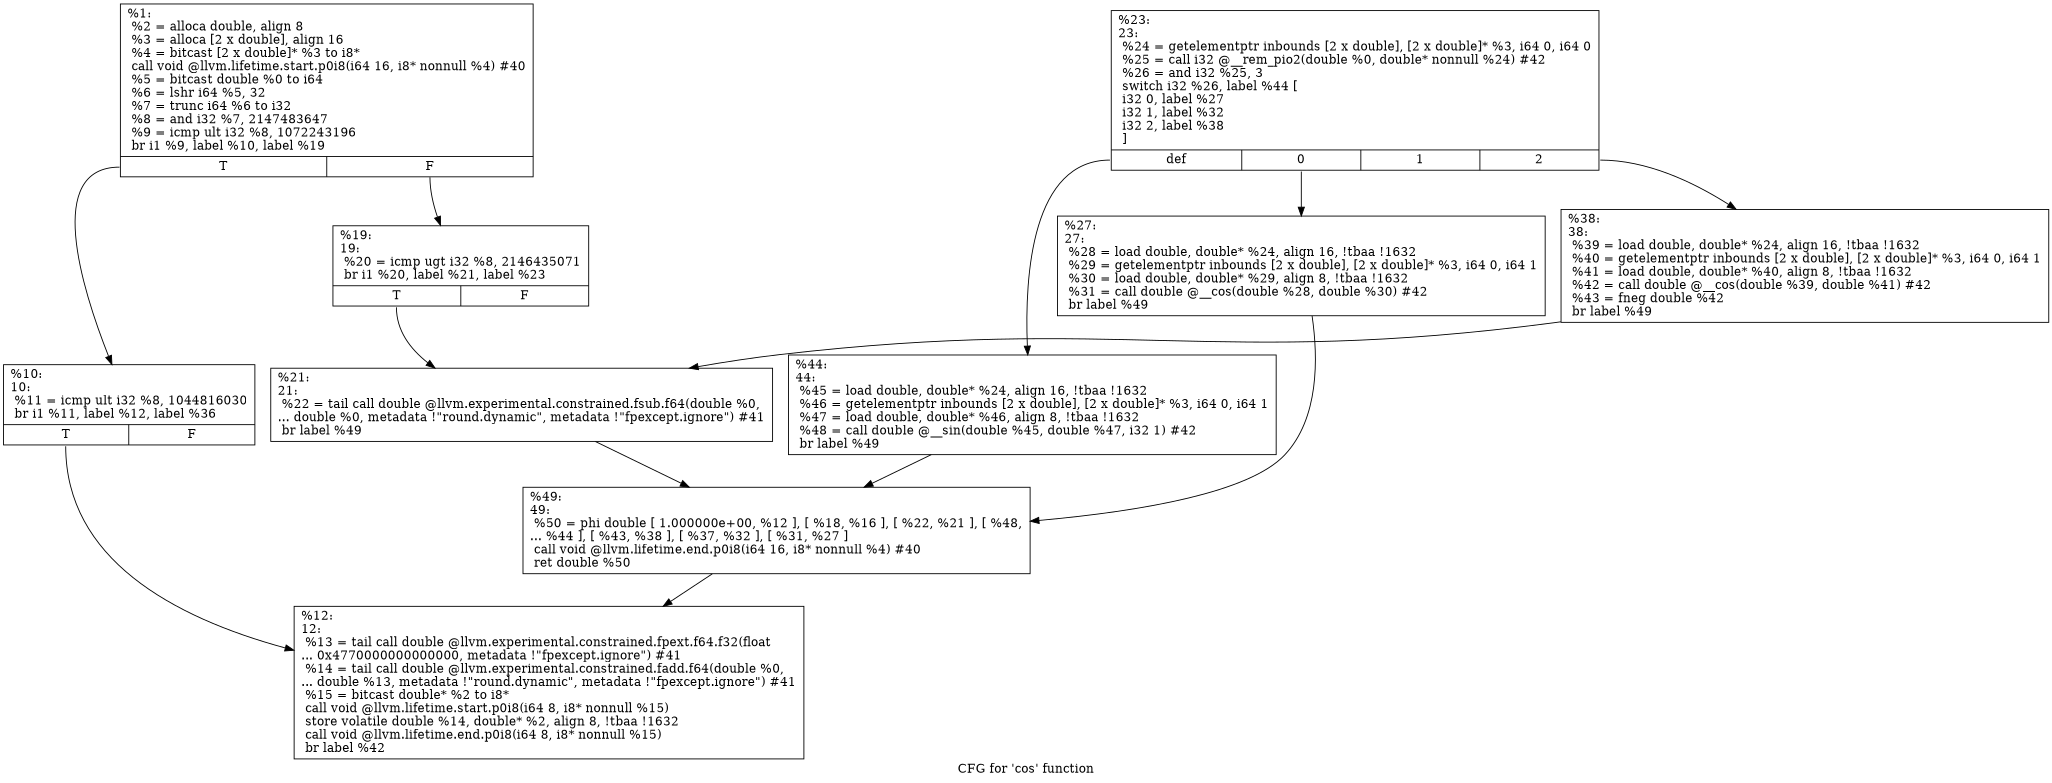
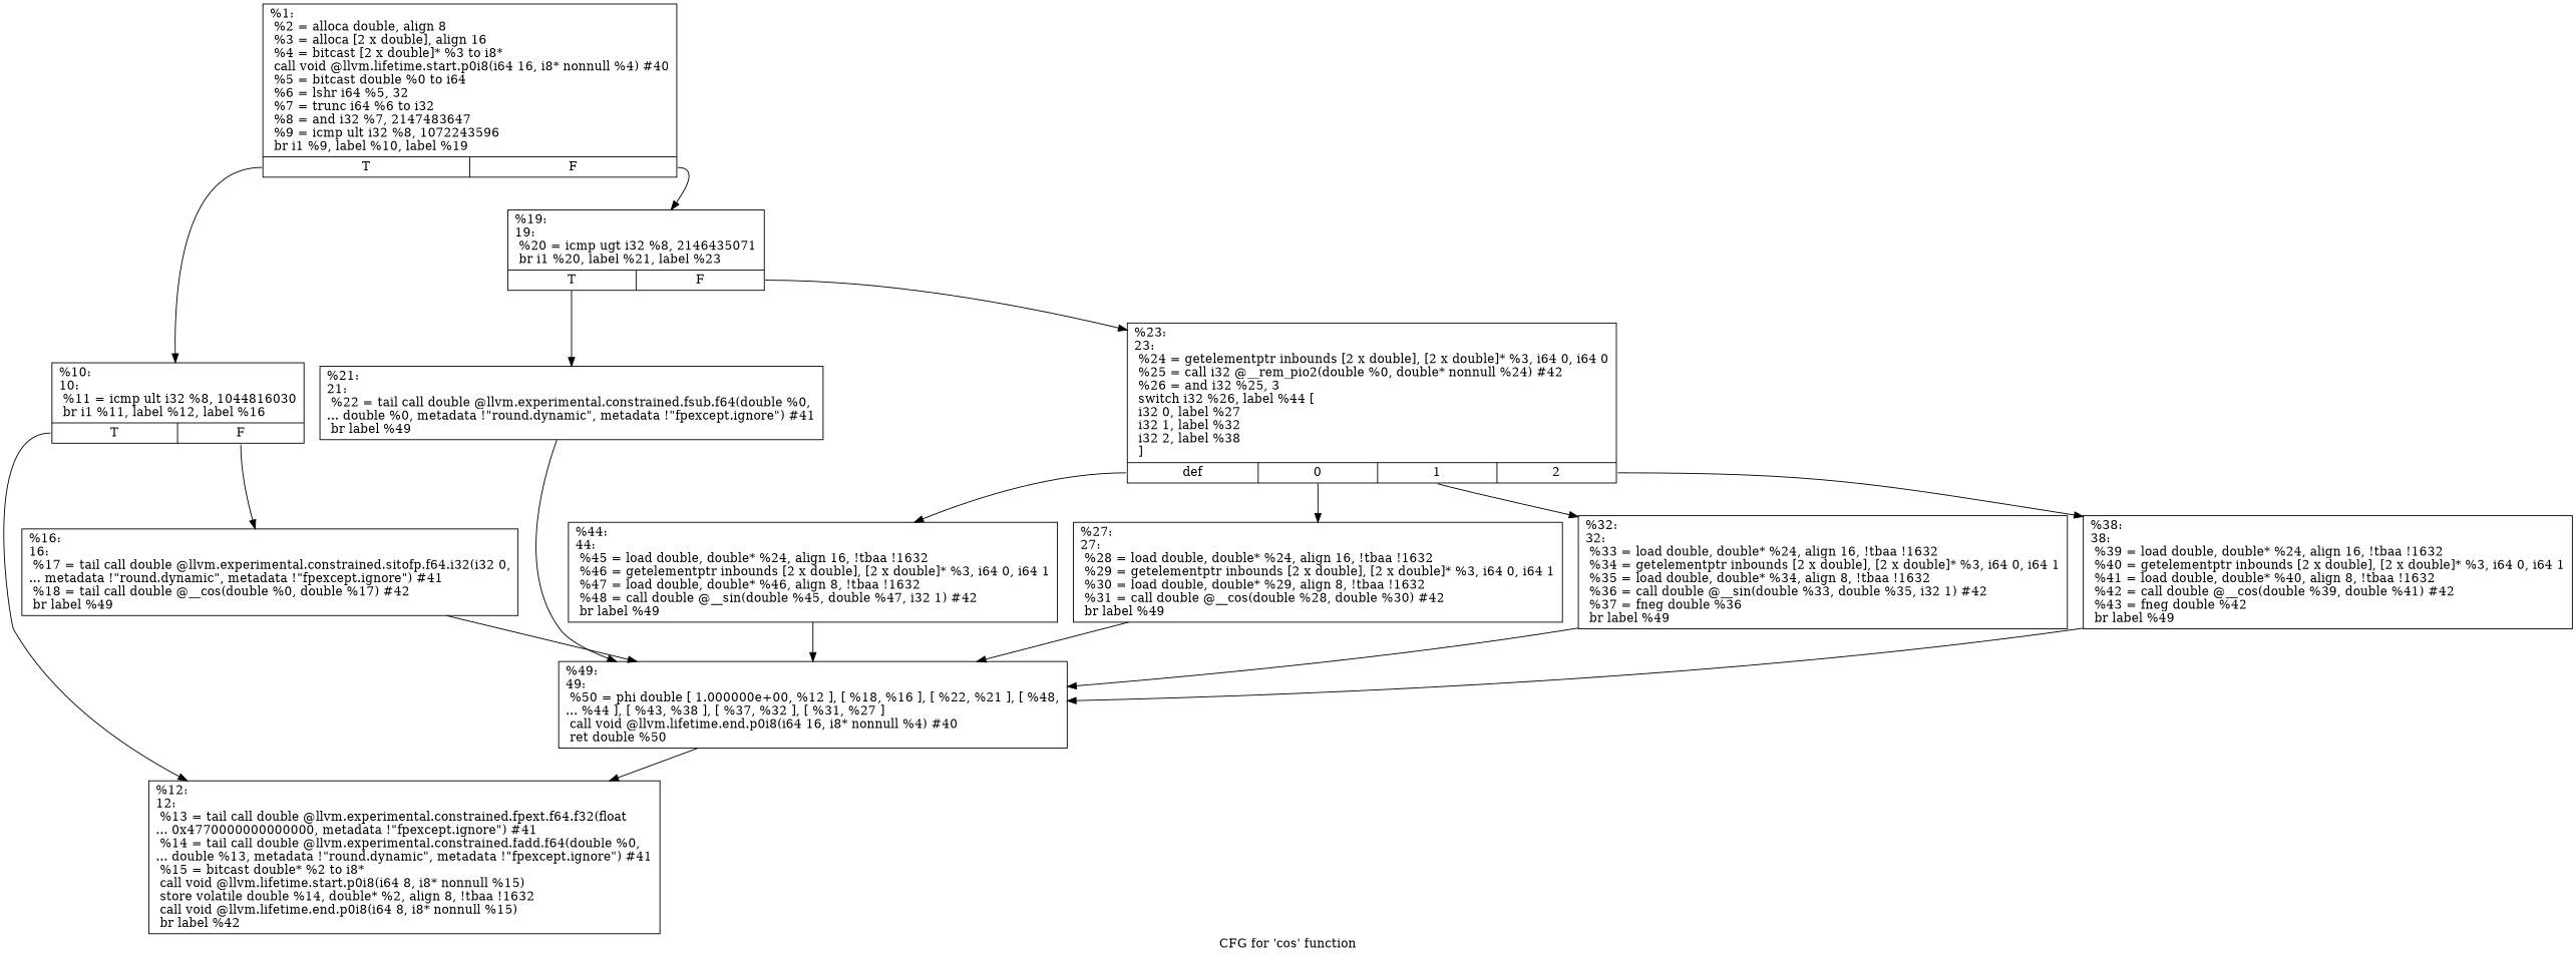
  digraph {
    label="CFG for 'cos' function"
    node [shape=record]
-   n1 [label="{%1:\l  %2 = alloca double, align 8\l  %3 = alloca [2 x double], align 16\l  %4 = bitcast [2 x double]* %3 to i8*\l  call void @llvm.lifetime.start.p0i8(i64 16, i8* nonnull %4) #40\l  %5 = bitcast double %0 to i64\l  %6 = lshr i64 %5, 32\l  %7 = trunc i64 %6 to i32\l  %8 = and i32 %7, 2147483647\l  %9 = icmp ult i32 %8, 1072243196\l  br i1 %9, label %10, label %19\l|{<s0>T|<s1>F}}"]
-   n2 [label="{%10:\l10:                                               \l  %11 = icmp ult i32 %8, 1044816030\l  br i1 %11, label %12, label %36\l|{<s0>T|<s1>F}}"]
+   n1 [label="{%1:\l  %2 = alloca double, align 8\l  %3 = alloca [2 x double], align 16\l  %4 = bitcast [2 x double]* %3 to i8*\l  call void @llvm.lifetime.start.p0i8(i64 16, i8* nonnull %4) #40\l  %5 = bitcast double %0 to i64\l  %6 = lshr i64 %5, 32\l  %7 = trunc i64 %6 to i32\l  %8 = and i32 %7, 2147483647\l  %9 = icmp ult i32 %8, 1072243596\l  br i1 %9, label %10, label %19\l|{<s0>T|<s1>F}}"]
+   n2 [label="{%10:\l10:                                               \l  %11 = icmp ult i32 %8, 1044816030\l  br i1 %11, label %12, label %16\l|{<s0>T|<s1>F}}"]
    n3 [label="{%19:\l19:                                               \l  %20 = icmp ugt i32 %8, 2146435071\l  br i1 %20, label %21, label %23\l|{<s0>T|<s1>F}}"]
    n4 [label="{%12:\l12:                                               \l  %13 = tail call double @llvm.experimental.constrained.fpext.f64.f32(float\l... 0x4770000000000000, metadata !\"fpexcept.ignore\") #41\l  %14 = tail call double @llvm.experimental.constrained.fadd.f64(double %0,\l... double %13, metadata !\"round.dynamic\", metadata !\"fpexcept.ignore\") #41\l  %15 = bitcast double* %2 to i8*\l  call void @llvm.lifetime.start.p0i8(i64 8, i8* nonnull %15)\l  store volatile double %14, double* %2, align 8, !tbaa !1632\l  call void @llvm.lifetime.end.p0i8(i64 8, i8* nonnull %15)\l  br label %42\l}"]
+   n5 [label="{%16:\l16:                                               \l  %17 = tail call double @llvm.experimental.constrained.sitofp.f64.i32(i32 0,\l... metadata !\"round.dynamic\", metadata !\"fpexcept.ignore\") #41\l  %18 = tail call double @__cos(double %0, double %17) #42\l  br label %49\l}"]
    n6 [label="{%21:\l21:                                               \l  %22 = tail call double @llvm.experimental.constrained.fsub.f64(double %0,\l... double %0, metadata !\"round.dynamic\", metadata !\"fpexcept.ignore\") #41\l  br label %49\l}"]
    n7 [label="{%23:\l23:                                               \l  %24 = getelementptr inbounds [2 x double], [2 x double]* %3, i64 0, i64 0\l  %25 = call i32 @__rem_pio2(double %0, double* nonnull %24) #42\l  %26 = and i32 %25, 3\l  switch i32 %26, label %44 [\l    i32 0, label %27\l    i32 1, label %32\l    i32 2, label %38\l  ]\l|{<s0>def|<s1>0|<s2>1|<s3>2}}"]
    n8 [label="{%49:\l49:                                               \l  %50 = phi double [ 1.000000e+00, %12 ], [ %18, %16 ], [ %22, %21 ], [ %48,\l... %44 ], [ %43, %38 ], [ %37, %32 ], [ %31, %27 ]\l  call void @llvm.lifetime.end.p0i8(i64 16, i8* nonnull %4) #40\l  ret double %50\l}"]
    n9 [label="{%44:\l44:                                               \l  %45 = load double, double* %24, align 16, !tbaa !1632\l  %46 = getelementptr inbounds [2 x double], [2 x double]* %3, i64 0, i64 1\l  %47 = load double, double* %46, align 8, !tbaa !1632\l  %48 = call double @__sin(double %45, double %47, i32 1) #42\l  br label %49\l}"]
    n10 [label="{%27:\l27:                                               \l  %28 = load double, double* %24, align 16, !tbaa !1632\l  %29 = getelementptr inbounds [2 x double], [2 x double]* %3, i64 0, i64 1\l  %30 = load double, double* %29, align 8, !tbaa !1632\l  %31 = call double @__cos(double %28, double %30) #42\l  br label %49\l}"]
+   n11 [label="{%32:\l32:                                               \l  %33 = load double, double* %24, align 16, !tbaa !1632\l  %34 = getelementptr inbounds [2 x double], [2 x double]* %3, i64 0, i64 1\l  %35 = load double, double* %34, align 8, !tbaa !1632\l  %36 = call double @__sin(double %33, double %35, i32 1) #42\l  %37 = fneg double %36\l  br label %49\l}"]
    n12 [label="{%38:\l38:                                               \l  %39 = load double, double* %24, align 16, !tbaa !1632\l  %40 = getelementptr inbounds [2 x double], [2 x double]* %3, i64 0, i64 1\l  %41 = load double, double* %40, align 8, !tbaa !1632\l  %42 = call double @__cos(double %39, double %41) #42\l  %43 = fneg double %42\l  br label %49\l}"]
    n1 -> n2 [tailport=s0]
    n1 -> n3 [tailport=s1]
    n2 -> n4 [tailport=s0]
+   n2 -> n5 [tailport=s1]
    n3 -> n6 [tailport=s0]
+   n3 -> n7 [tailport=s1]
+   n5 -> n8
    n6 -> n8
    n7 -> n9 [tailport=s0]
    n7 -> n10 [tailport=s1]
+   n7 -> n11 [tailport=s2]
    n7 -> n12 [tailport=s3]
    n8 -> n4
    n9 -> n8
    n10 -> n8
-   n12 -> n6
+   n11 -> n8
+   n12 -> n8
  }
